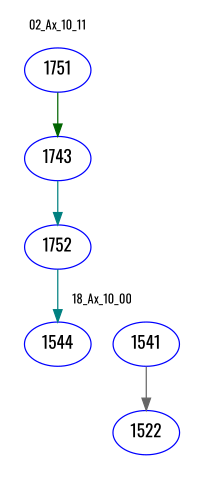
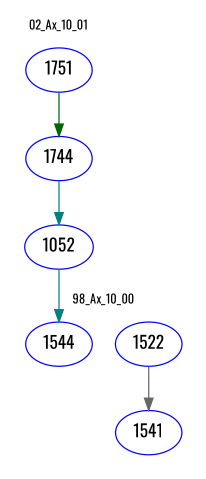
  digraph {
    fontname=Oswald
    node [color=blue fontname=Oswald]
    edge [color=teal fontname=Oswald]
    n1 [label=1541]
    n2 [label=1522]
    n3 [label=1544]
-   n4 [label=1743]
-   n5 [label=1752]
+   n4 [label=1744]
+   n5 [label=1052]
    n6 [label=1751]
    subgraph cluster_1 {
      color=white
      fontsize=10
-     label="18_Ax_10_00"
+     label="98_Ax_10_00"
      n1
      n2
      n3
    }
    subgraph cluster_2 {
      color=white
      fontsize=10
-     label="02_Ax_10_11"
+     label="02_Ax_10_01"
      n4
      n5
      n6
    }
-   n1 -> n2 [color=gray40]
+   n2 -> n1 [color=gray40]
    n4 -> n5
    n5 -> n3
    n6 -> n4 [color=darkgreen]
  }
